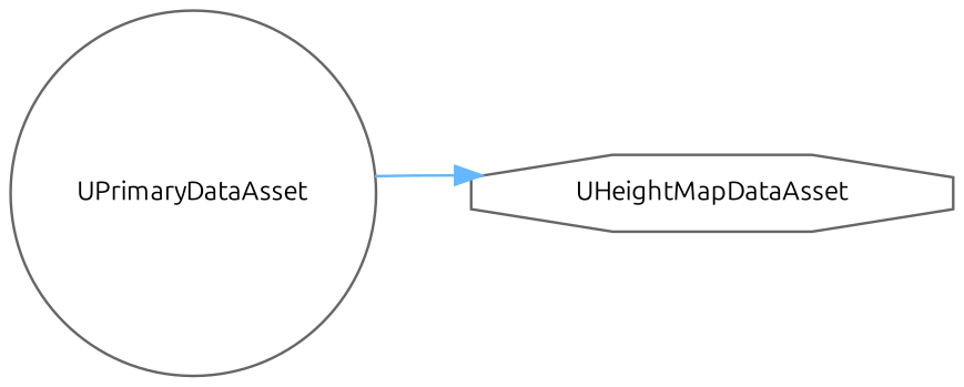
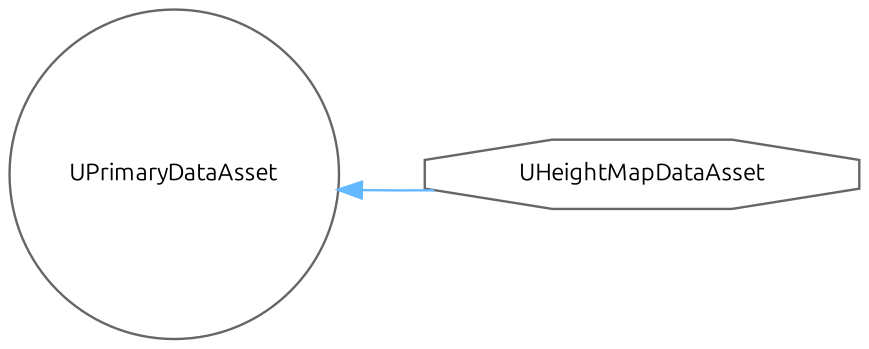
  digraph {
    rankdir=LR
    fontname=Ubuntu
    node [color=grey40 fillcolor=white fontname=Ubuntu fontsize=10 style=filled]
    n1 [height=0.2 label=UPrimaryDataAsset shape=circle width=0.4]
    n2 [height=0.2 label=UHeightMapDataAsset shape=octagon width=0.4]
-   n2 -> n1 [color=steelblue1 dir=back fontname=Ubuntu fontsize=10 labelfontname=Helvetica labelfontsize=10 style=solid]
+   n1 -> n2 [color=steelblue1 dir=back fontname=Ubuntu fontsize=10 labelfontname=Helvetica labelfontsize=10 style=solid]
  }
